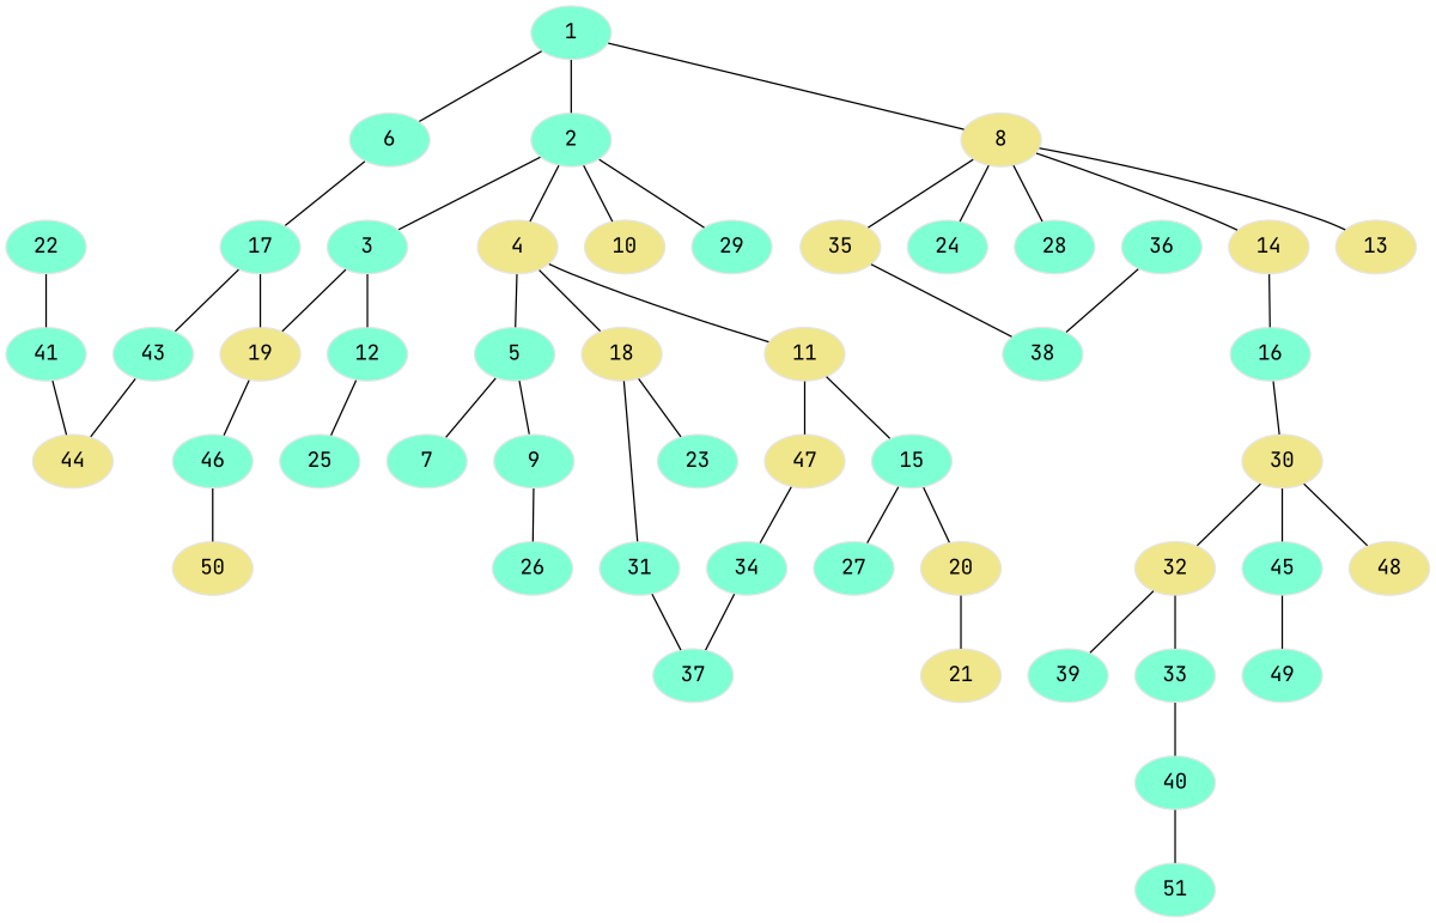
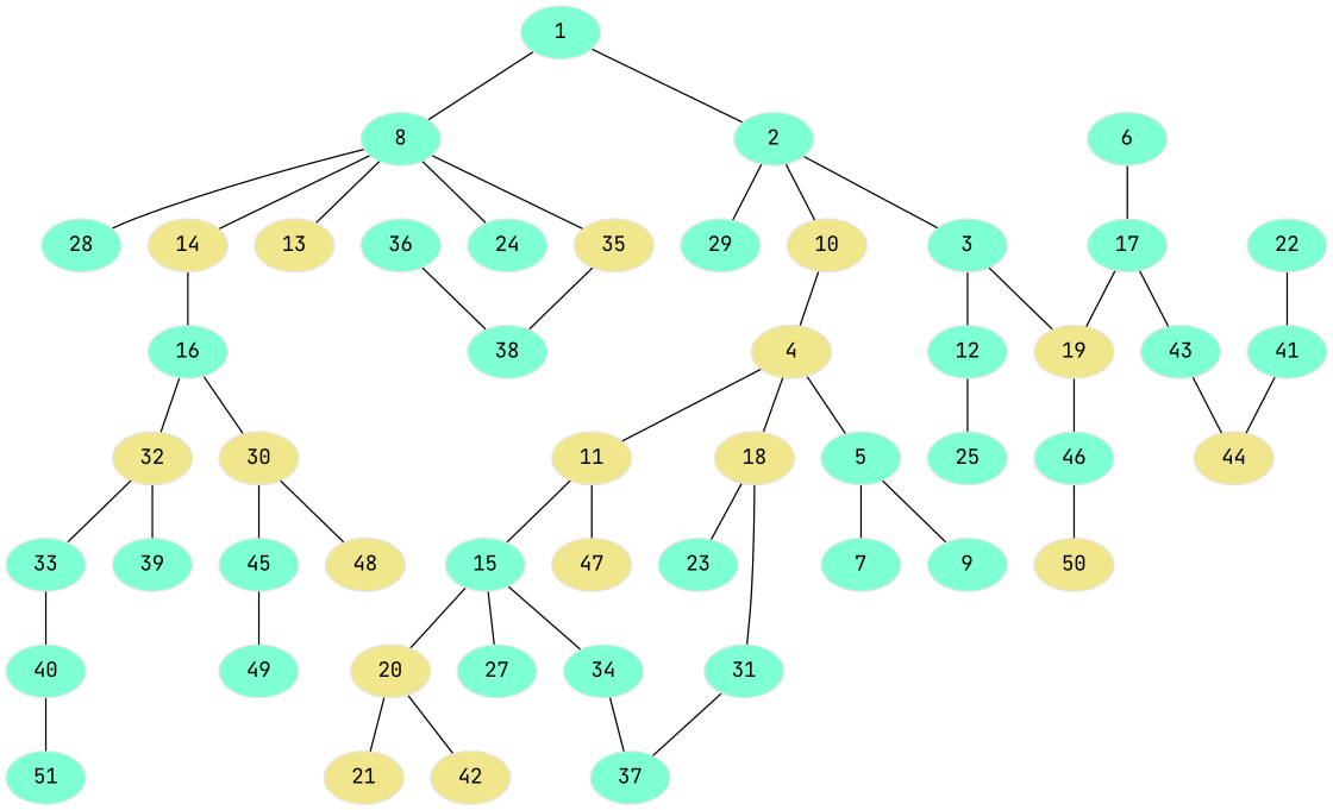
  graph {
    fontname="JetBrains Mono"
    node [color=gray90 fillcolor=aquamarine fontname="JetBrains Mono" style=filled]
    edge [fontname="JetBrains Mono"]
    1
    2
    6
-   8 [fillcolor=khaki]
+   8
    3
    4 [fillcolor=khaki]
    10 [fillcolor=khaki]
    29
    17
    13 [fillcolor=khaki]
    14 [fillcolor=khaki]
    24
    28
    35 [fillcolor=khaki]
    12
    19 [fillcolor=khaki]
    5
    11 [fillcolor=khaki]
    18 [fillcolor=khaki]
    25
    46
    7
    9
    15
    47 [fillcolor=khaki]
    23
    31
-   26
    43
    16
    22
    41
    38
    20 [fillcolor=khaki]
    27
    34
    30 [fillcolor=khaki]
    21 [fillcolor=khaki]
+   42 [fillcolor=khaki]
    37
    32 [fillcolor=khaki]
    45
    48 [fillcolor=khaki]
    44 [fillcolor=khaki]
    50 [fillcolor=khaki]
    33
    39
    49
    40
    51
    36
    1 -- 2
-   1 -- 6
    1 -- 8
    2 -- 3
-   2 -- 4
+   10 -- 4
    2 -- 10
    2 -- 29
    6 -- 17
    8 -- 13
    8 -- 14
    8 -- 24
    8 -- 28
    8 -- 35
    3 -- 12
    3 -- 19
    4 -- 5
    4 -- 11
    4 -- 18
    17 -- 19
    17 -- 43
    14 -- 16
    35 -- 38
    12 -- 25
    19 -- 46
    5 -- 7
    5 -- 9
    11 -- 15
    11 -- 47
    18 -- 23
    18 -- 31
    46 -- 50
-   9 -- 26
    15 -- 20
    15 -- 27
-   47 -- 34
+   15 -- 34
    31 -- 37
    43 -- 44
    16 -- 30
    22 -- 41
    41 -- 44
    20 -- 21
+   20 -- 42
    34 -- 37
-   30 -- 32
+   16 -- 32
    30 -- 45
    30 -- 48
    32 -- 33
    32 -- 39
    45 -- 49
    33 -- 40
    40 -- 51
    36 -- 38
  }
